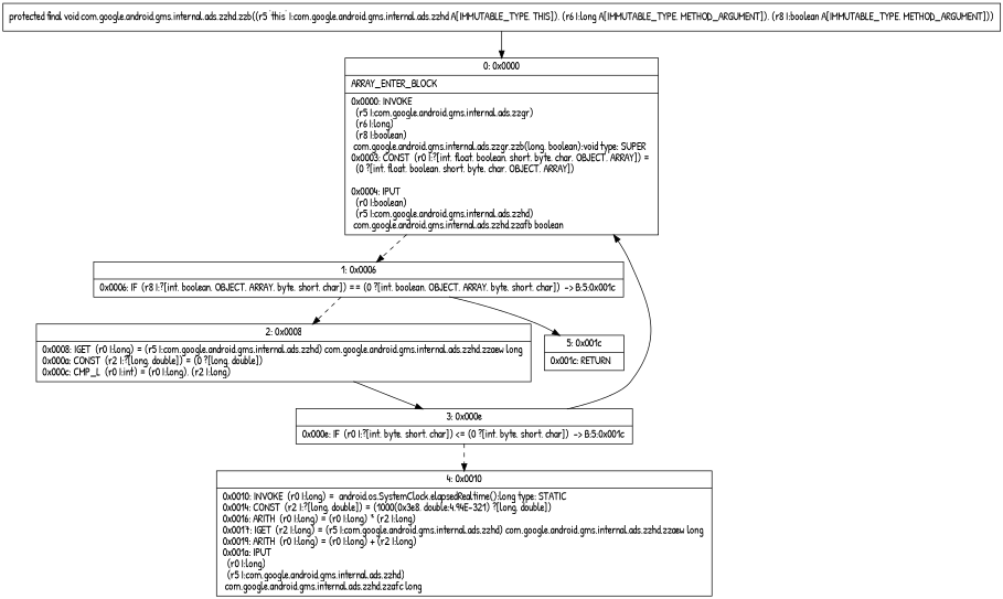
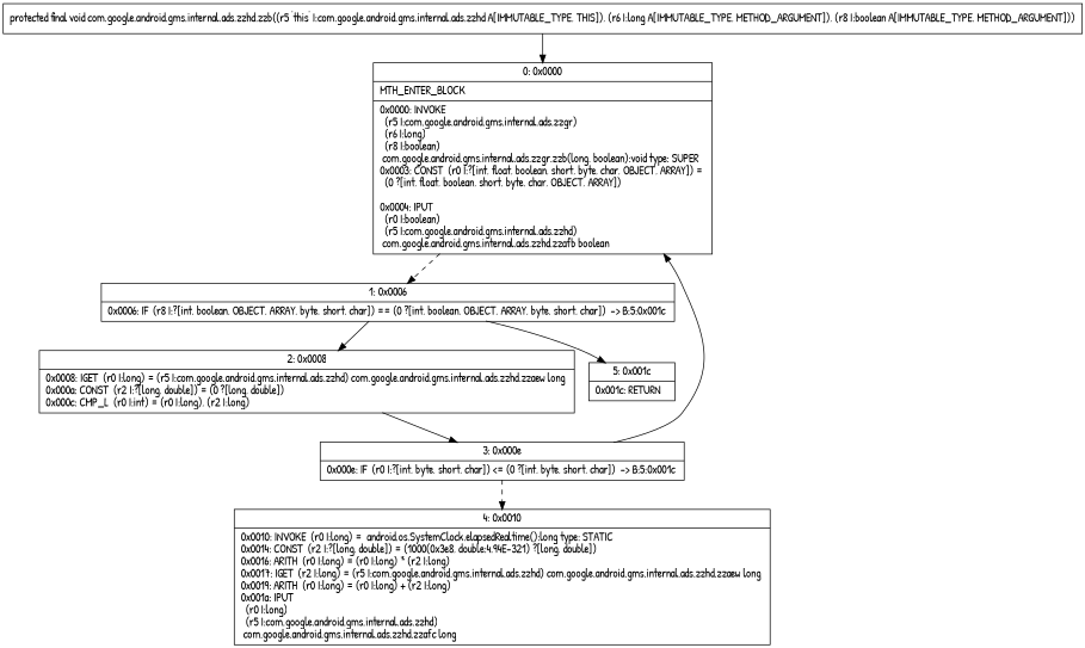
  digraph {
    fontname="Patrick Hand"
    node [fontname="Patrick Hand" shape=record]
    edge [fontname="Patrick Hand"]
-   n1 [label="{0\:\ 0x0000|ARRAY_ENTER_BLOCK\l|0x0000: INVOKE  \l  (r5 I:com.google.android.gms.internal.ads.zzgr)\l  (r6 I:long)\l  (r8 I:boolean)\l com.google.android.gms.internal.ads.zzgr.zzb(long, boolean):void type: SUPER \l0x0003: CONST  (r0 I:?[int, float, boolean, short, byte, char, OBJECT, ARRAY]) = \l  (0 ?[int, float, boolean, short, byte, char, OBJECT, ARRAY])\l \l0x0004: IPUT  \l  (r0 I:boolean)\l  (r5 I:com.google.android.gms.internal.ads.zzhd)\l com.google.android.gms.internal.ads.zzhd.zzafb boolean \l}"]
+   n1 [label="{0\:\ 0x0000|MTH_ENTER_BLOCK\l|0x0000: INVOKE  \l  (r5 I:com.google.android.gms.internal.ads.zzgr)\l  (r6 I:long)\l  (r8 I:boolean)\l com.google.android.gms.internal.ads.zzgr.zzb(long, boolean):void type: SUPER \l0x0003: CONST  (r0 I:?[int, float, boolean, short, byte, char, OBJECT, ARRAY]) = \l  (0 ?[int, float, boolean, short, byte, char, OBJECT, ARRAY])\l \l0x0004: IPUT  \l  (r0 I:boolean)\l  (r5 I:com.google.android.gms.internal.ads.zzhd)\l com.google.android.gms.internal.ads.zzhd.zzafb boolean \l}"]
    n2 [label="{1\:\ 0x0006|0x0006: IF  (r8 I:?[int, boolean, OBJECT, ARRAY, byte, short, char]) == (0 ?[int, boolean, OBJECT, ARRAY, byte, short, char])  \-\> B:5:0x001c \l}"]
    n3 [label="{2\:\ 0x0008|0x0008: IGET  (r0 I:long) = (r5 I:com.google.android.gms.internal.ads.zzhd) com.google.android.gms.internal.ads.zzhd.zzaew long \l0x000a: CONST  (r2 I:?[long, double]) = (0 ?[long, double]) \l0x000c: CMP_L  (r0 I:int) = (r0 I:long), (r2 I:long) \l}"]
    n4 [label="{5\:\ 0x001c|0x001c: RETURN   \l}"]
    n5 [label="{3\:\ 0x000e|0x000e: IF  (r0 I:?[int, byte, short, char]) \<= (0 ?[int, byte, short, char])  \-\> B:5:0x001c \l}"]
    n6 [label="{4\:\ 0x0010|0x0010: INVOKE  (r0 I:long) =  android.os.SystemClock.elapsedRealtime():long type: STATIC \l0x0014: CONST  (r2 I:?[long, double]) = (1000(0x3e8, double:4.94E\-321) ?[long, double]) \l0x0016: ARITH  (r0 I:long) = (r0 I:long) * (r2 I:long) \l0x0017: IGET  (r2 I:long) = (r5 I:com.google.android.gms.internal.ads.zzhd) com.google.android.gms.internal.ads.zzhd.zzaew long \l0x0019: ARITH  (r0 I:long) = (r0 I:long) + (r2 I:long) \l0x001a: IPUT  \l  (r0 I:long)\l  (r5 I:com.google.android.gms.internal.ads.zzhd)\l com.google.android.gms.internal.ads.zzhd.zzafc long \l}"]
    n7 [label="{protected final void com.google.android.gms.internal.ads.zzhd.zzb((r5 'this' I:com.google.android.gms.internal.ads.zzhd A[IMMUTABLE_TYPE, THIS]), (r6 I:long A[IMMUTABLE_TYPE, METHOD_ARGUMENT]), (r8 I:boolean A[IMMUTABLE_TYPE, METHOD_ARGUMENT])) }"]
    n1 -> n2 [style=dashed]
-   n2 -> n3 [style=dashed]
+   n2 -> n3 [style=solid]
    n2 -> n4
    n3 -> n5
    n5 -> n1
    n5 -> n6 [style=dashed]
    n7 -> n1
  }
